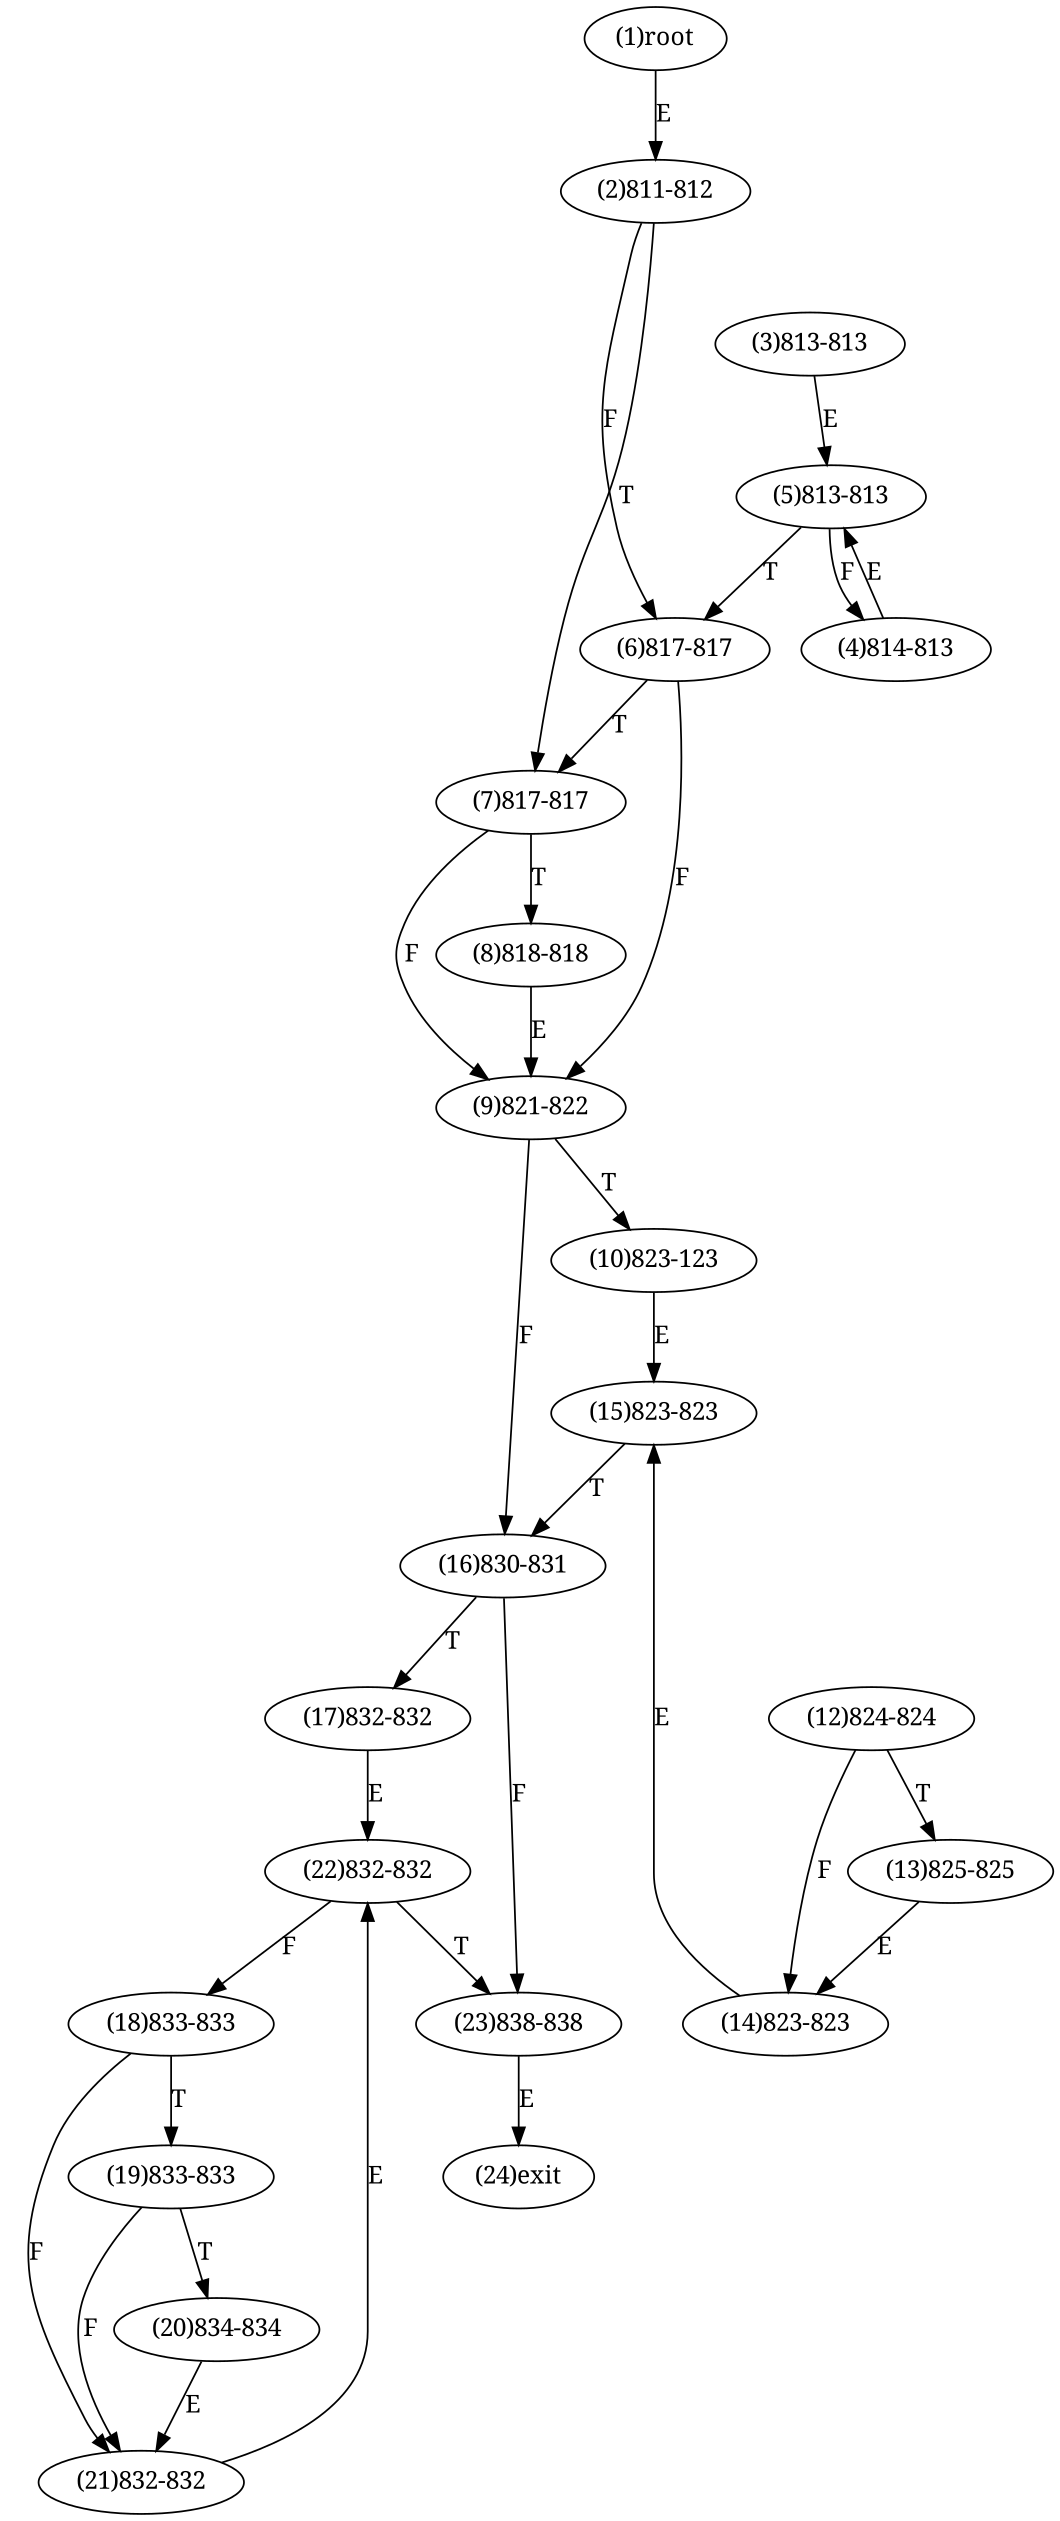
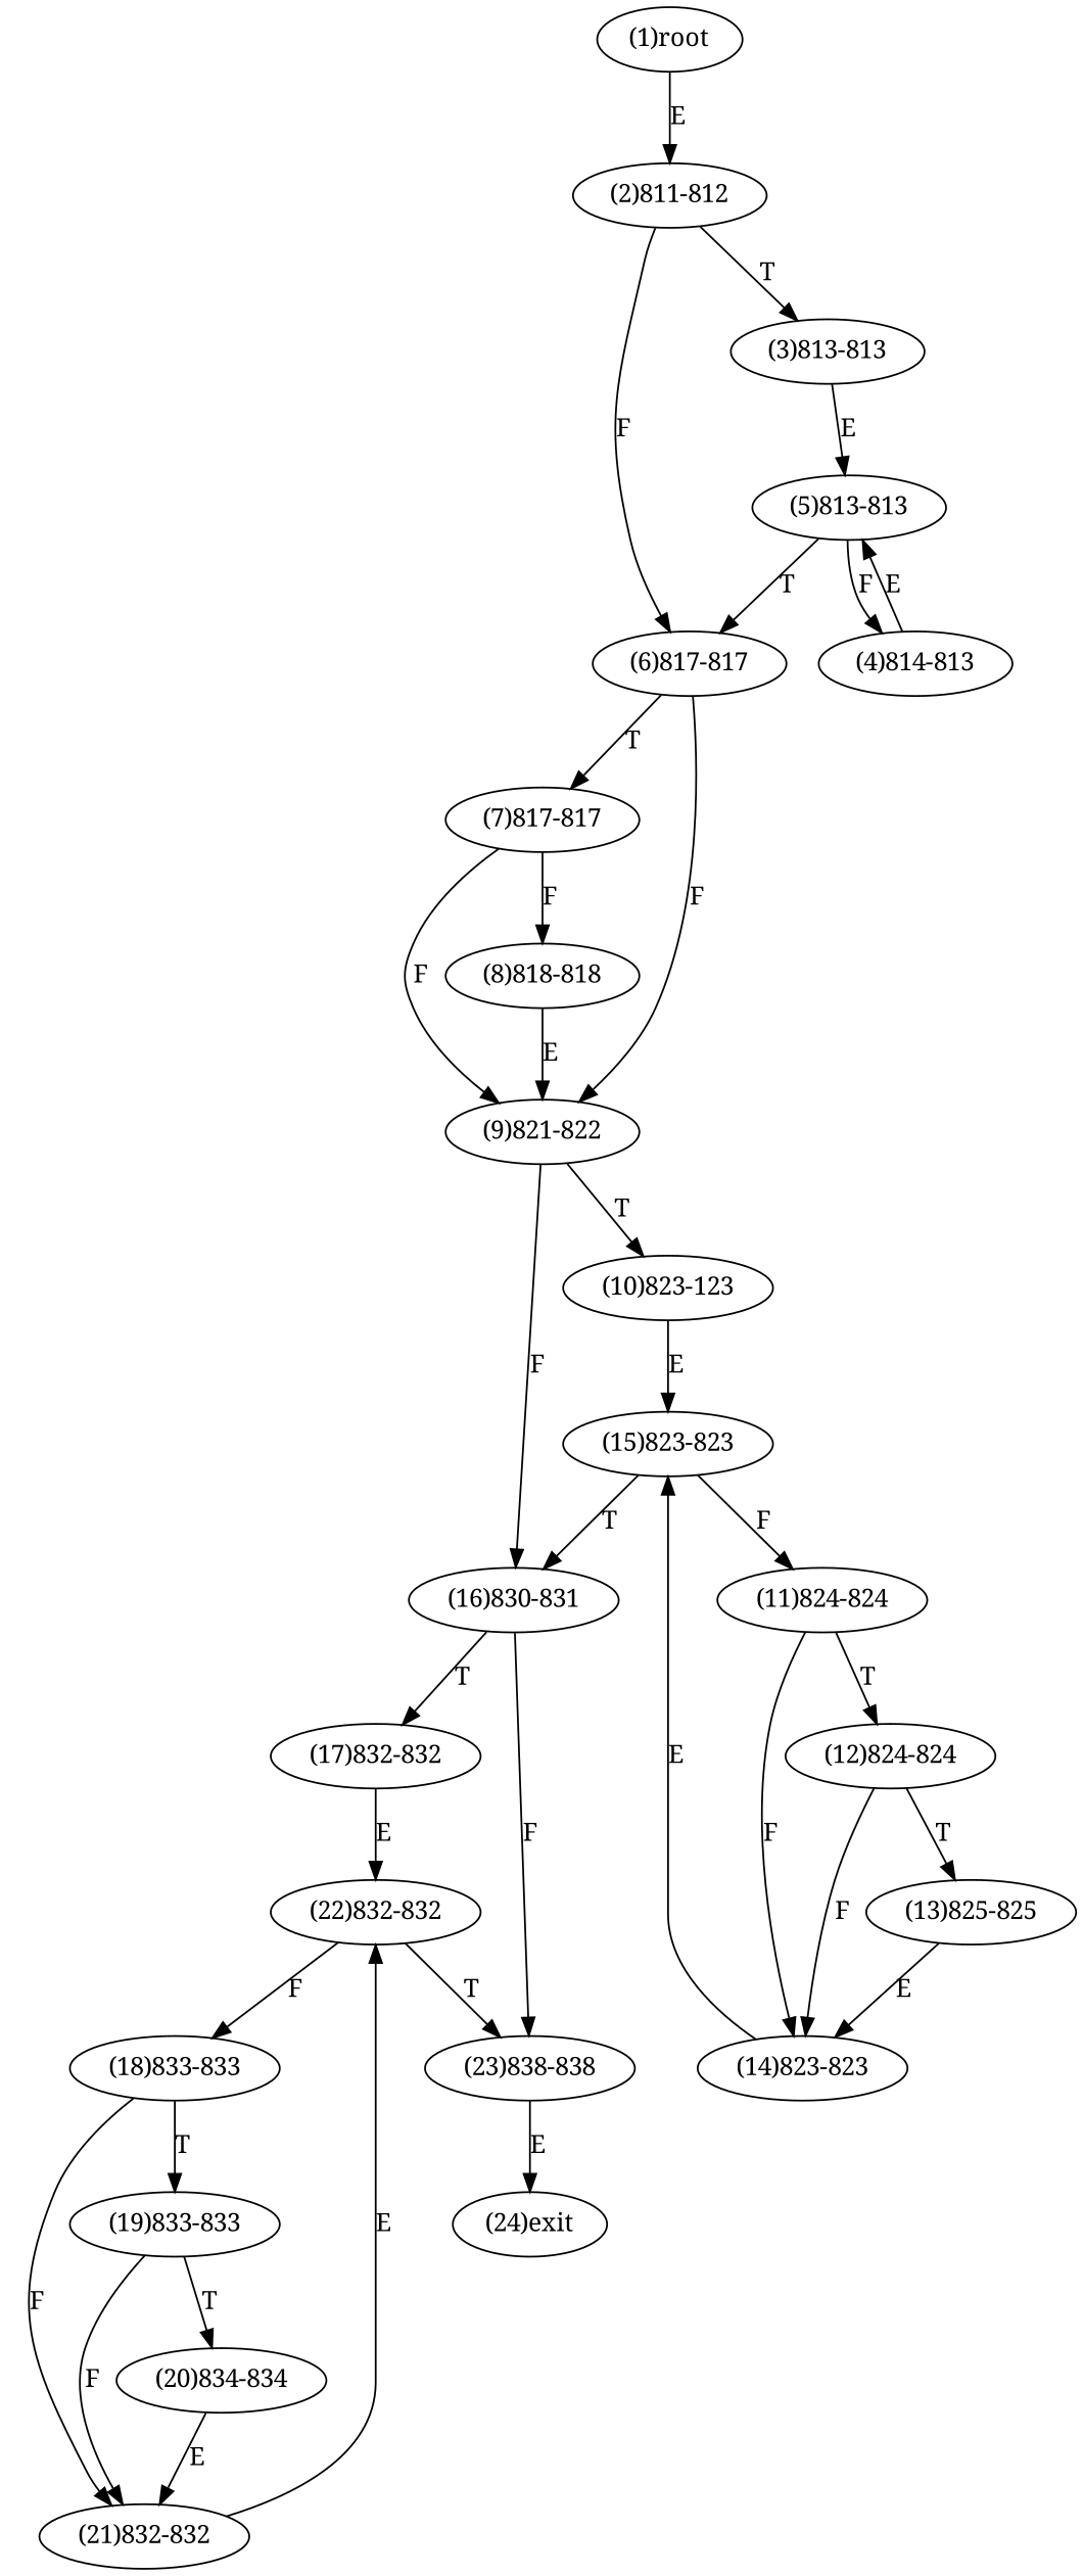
  digraph {
    fontname="Noto Serif"
    node [fontname="Noto Serif"]
    edge [fontname="Noto Serif"]
    n1 [label="(1)root"]
    n2 [label="(2)811-812"]
    n3 [label="(3)813-813"]
    n4 [label="(6)817-817"]
    n5 [label="(5)813-813"]
    n6 [label="(7)817-817"]
    n7 [label="(9)821-822"]
    n8 [label="(4)814-813"]
    n9 [label="(8)818-818"]
    n10 [label="(10)823-123"]
    n11 [label="(16)830-831"]
    n12 [label="(15)823-823"]
    n13 [label="(17)832-832"]
    n14 [label="(23)838-838"]
+   n15 [label="(11)824-824"]
    n16 [label="(12)824-824"]
    n17 [label="(14)823-823"]
    n18 [label="(13)825-825"]
    n19 [label="(22)832-832"]
    n20 [label="(18)833-833"]
    n21 [label="(24)exit"]
    n22 [label="(19)833-833"]
    n23 [label="(21)832-832"]
    n24 [label="(20)834-834"]
    n1 -> n2 [label=E]
-   n2 -> n6 [label=T]
+   n2 -> n3 [label=T]
    n2 -> n4 [label=F]
    n3 -> n5 [label=E]
    n4 -> n6 [label=T]
    n4 -> n7 [label=F]
    n5 -> n4 [label=T]
    n5 -> n8 [label=F]
    n6 -> n7 [label=F]
-   n6 -> n9 [label=T]
+   n6 -> n9 [label=F]
    n7 -> n10 [label=T]
    n7 -> n11 [label=F]
    n8 -> n5 [label=E]
    n9 -> n7 [label=E]
    n10 -> n12 [label=E]
    n11 -> n13 [label=T]
    n11 -> n14 [label=F]
    n12 -> n11 [label=T]
+   n12 -> n15 [label=F]
    n13 -> n19 [label=E]
    n14 -> n21 [label=E]
+   n15 -> n16 [label=T]
+   n15 -> n17 [label=F]
    n16 -> n17 [label=F]
    n16 -> n18 [label=T]
    n17 -> n12 [label=E]
    n18 -> n17 [label=E]
    n19 -> n14 [label=T]
    n19 -> n20 [label=F]
    n20 -> n22 [label=T]
    n20 -> n23 [label=F]
    n22 -> n23 [label=F]
    n22 -> n24 [label=T]
    n23 -> n19 [label=E]
    n24 -> n23 [label=E]
  }
